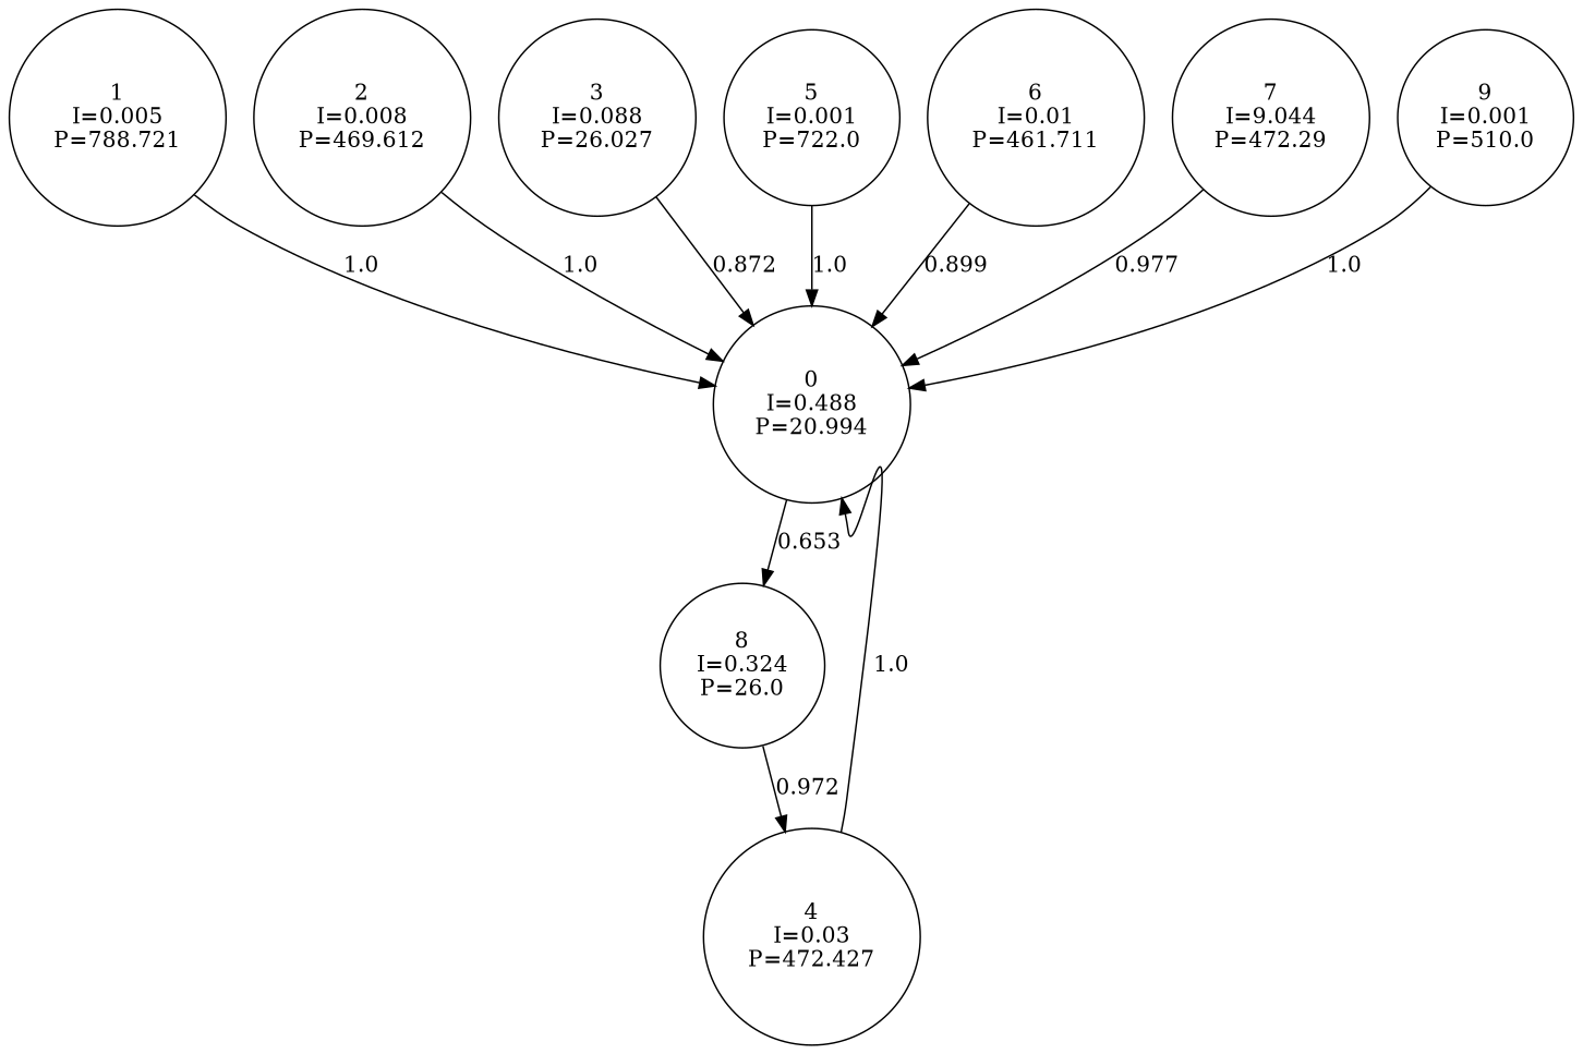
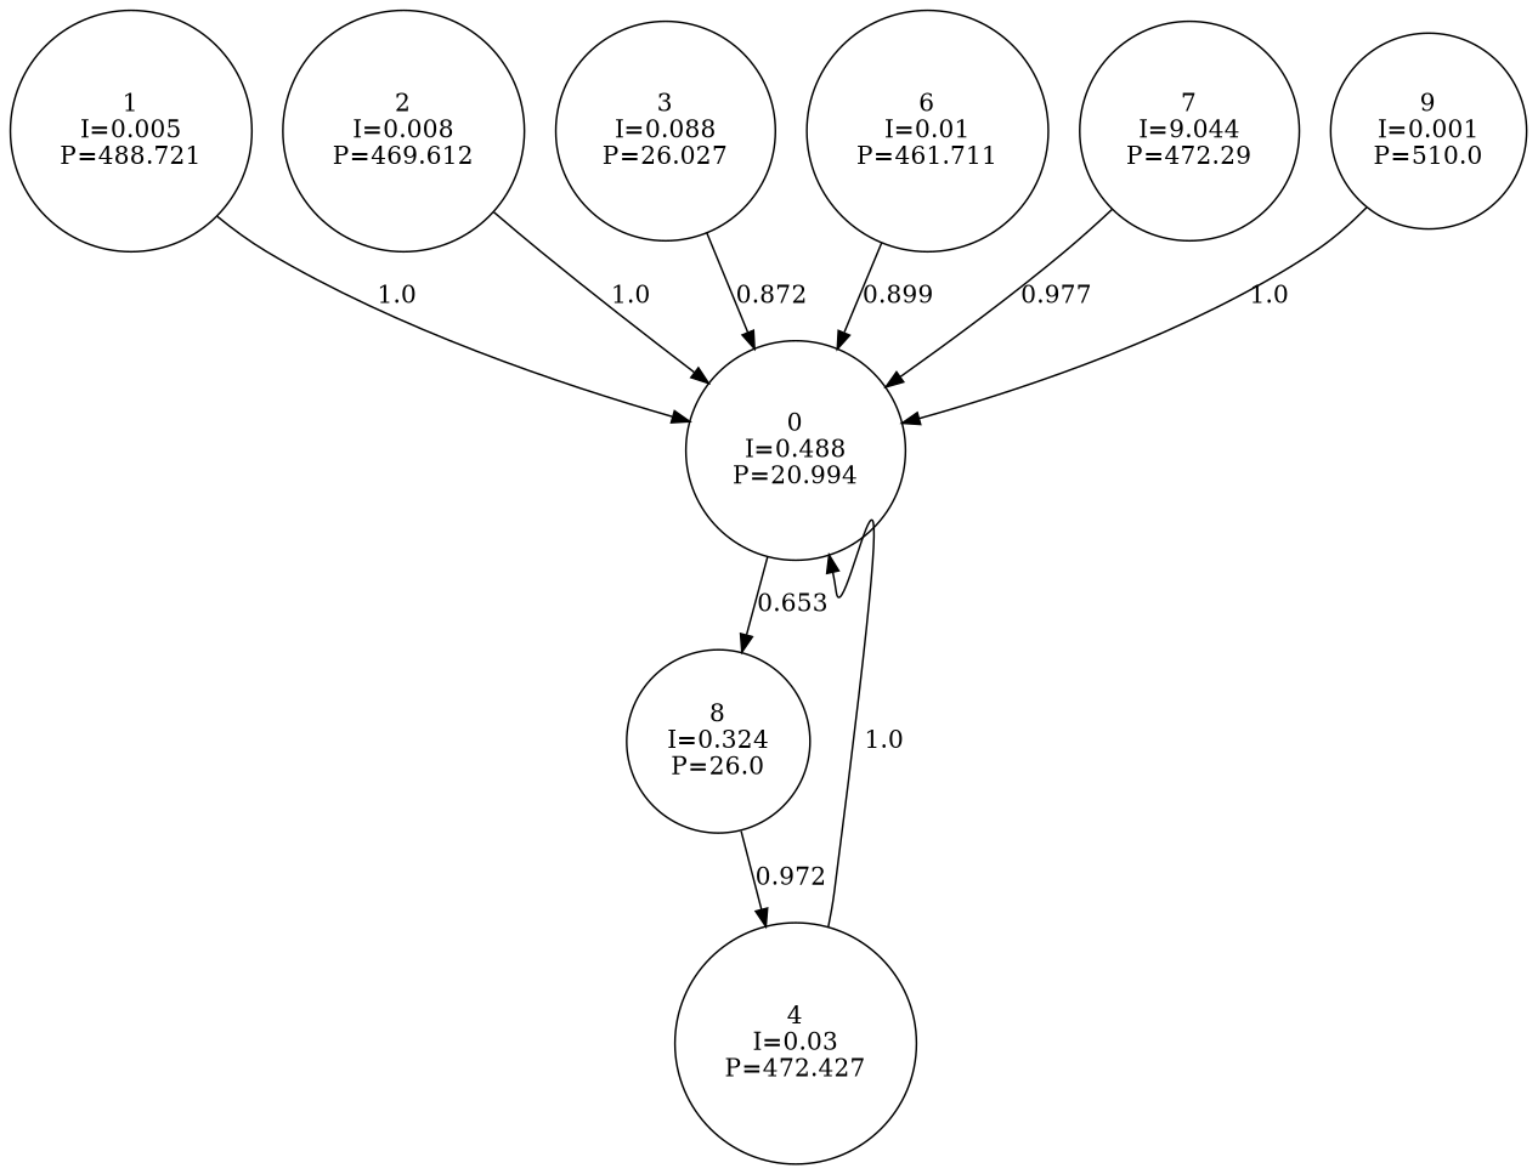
  digraph {
    node [shape=circle]
    n1 [label="0\nI=0.488\nP=20.994"]
    n2 [label="8\nI=0.324\nP=26.0"]
    n3 [label="4\nI=0.03\nP=472.427"]
-   n4 [label="1\nI=0.005\nP=788.721"]
+   n4 [label="1\nI=0.005\nP=488.721"]
    n5 [label="2\nI=0.008\nP=469.612"]
    n6 [label="3\nI=0.088\nP=26.027"]
-   n7 [label="5\nI=0.001\nP=722.0"]
    n8 [label="6\nI=0.01\nP=461.711"]
    n9 [label="7\nI=9.044\nP=472.29"]
    n10 [label="9\nI=0.001\nP=510.0"]
    n1 -> n2 [label=0.653]
    n2 -> n3 [label=0.972]
    n3 -> n1 [label=1.0]
    n4 -> n1 [label=1.0]
    n5 -> n1 [label=1.0]
    n6 -> n1 [label=0.872]
-   n7 -> n1 [label=1.0]
    n8 -> n1 [label=0.899]
    n9 -> n1 [label=0.977]
    n10 -> n1 [label=1.0]
  }
